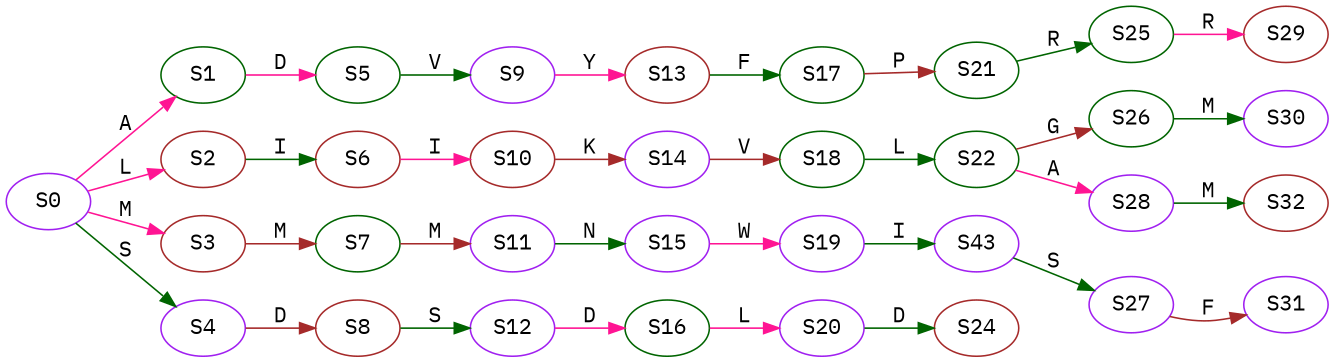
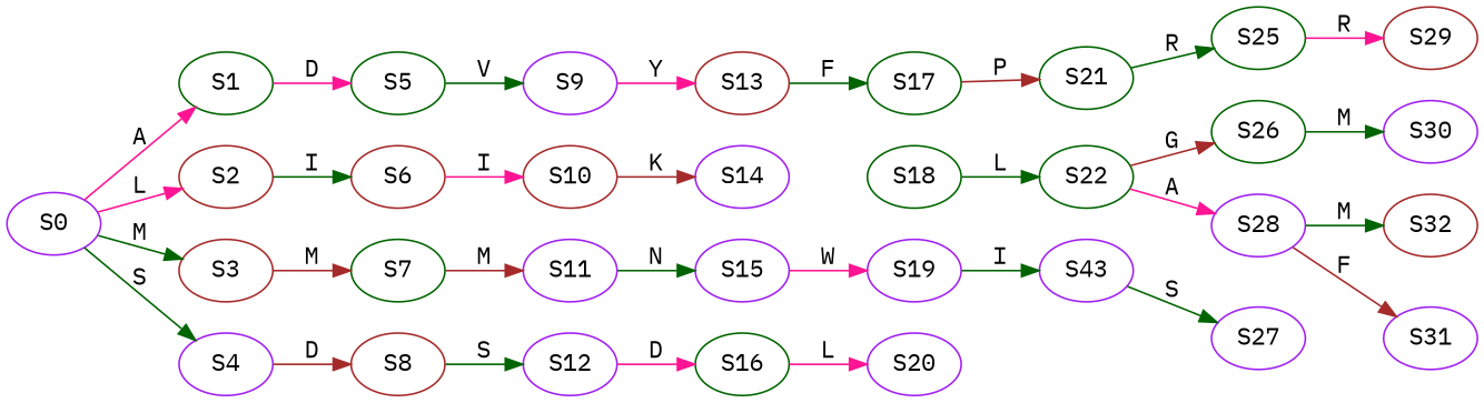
  strict digraph {
    fontname="IBM Plex Mono"
    rankdir=LR
    node [color=purple fontname="IBM Plex Mono"]
    edge [color=darkgreen fontname="IBM Plex Mono"]
    S1 [color=darkgreen]
    S0
    S2 [color=brown]
    S3 [color=brown]
    S4
    S5 [color=darkgreen]
    S6 [color=brown]
    S7 [color=darkgreen]
    S8 [color=brown]
    S9
    S10 [color=brown]
    S11
    S12
    S13 [color=brown]
    S14
    S15
    S16 [color=darkgreen]
    S17 [color=darkgreen]
    S18 [color=darkgreen]
    S19
    S20
    S21 [color=darkgreen]
    S22 [color=darkgreen]
    n24 [label=S43]
-   S24 [color=brown]
    S25 [color=darkgreen]
    S26 [color=darkgreen]
    S28
    S27
    S29 [color=brown]
    S30
    S31
    S32 [color=brown]
    S1 -> S5 [color=deeppink label=D]
    S0 -> S1 [color=deeppink label=A]
    S0 -> S2 [color=deeppink label=L]
-   S0 -> S3 [color=deeppink label=M]
+   S0 -> S3 [label=M]
    S0 -> S4 [label=S]
    S2 -> S6 [label=I]
    S3 -> S7 [color=brown label=M]
    S4 -> S8 [color=brown label=D]
    S5 -> S9 [label=V]
    S6 -> S10 [color=deeppink label=I]
    S7 -> S11 [color=brown label=M]
    S8 -> S12 [label=S]
    S9 -> S13 [color=deeppink label=Y]
    S10 -> S14 [color=brown label=K]
    S11 -> S15 [label=N]
    S12 -> S16 [color=deeppink label=D]
    S13 -> S17 [label=F]
-   S14 -> S18 [color=brown label=V]
    S15 -> S19 [color=deeppink label=W]
    S16 -> S20 [color=deeppink label=L]
    S17 -> S21 [color=brown label=P]
    S18 -> S22 [label=L]
    S19 -> n24 [label=I]
-   S20 -> S24 [label=D]
    S21 -> S25 [label=R]
    S22 -> S26 [color=brown label=G]
    S22 -> S28 [color=deeppink label=A]
    n24 -> S27 [label=S]
    S25 -> S29 [color=deeppink label=R]
    S26 -> S30 [label=M]
    S28 -> S32 [label=M]
-   S27 -> S31 [color=brown label=F]
+   S28 -> S31 [color=brown label=F]
  }
